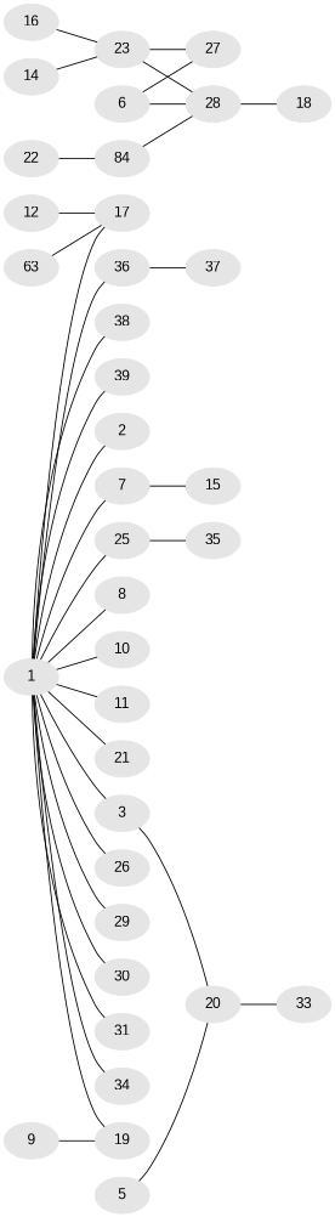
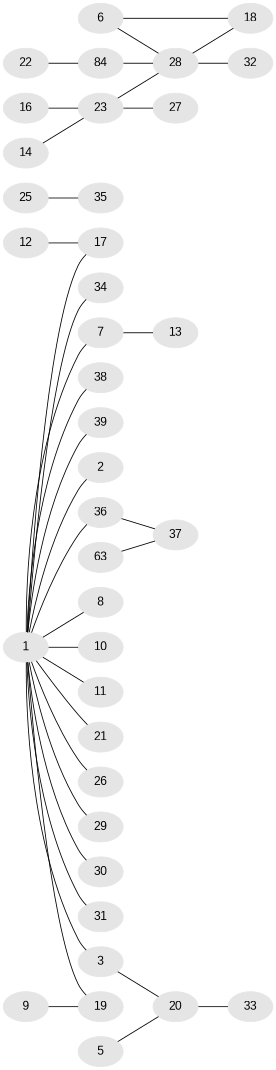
  graph {
    fontname="Liberation Sans"
    rankdir=LR
    node [color=gray90 fontname="Liberation Sans" style=filled]
    edge [fontname="Liberation Sans" weight=1.0]
    1
    2
    3
    7
    8
    10
    11
    17
    19
    21
    25
    26
    29
    30
    31
    34
    36
    38
    39
    20
-   15
+   15 [label=13]
    35
    37
    33
    5
    6
    18
    28
+   32
    9
    12
    n32 [label=63]
    14
    23
    27
    16
    n37 [label=84]
    22
    1 -- 2
    1 -- 3
    1 -- 7
    1 -- 8
    1 -- 10
    1 -- 11
    1 -- 17
    1 -- 19
    1 -- 21
-   1 -- 25
    1 -- 26
    1 -- 29
    1 -- 30
    1 -- 31
    1 -- 34
    1 -- 36
    1 -- 38
    1 -- 39
    3 -- 20
    7 -- 15
    25 -- 35
    36 -- 37
    20 -- 33
    5 -- 20
-   6 -- 27
+   6 -- 18
    6 -- 28
    28 -- 18
+   28 -- 32
    9 -- 19
    12 -- 17
-   n32 -- 17
+   n32 -- 37
    14 -- 23
    23 -- 28
    23 -- 27
    16 -- 23
    n37 -- 28
    22 -- n37
  }
